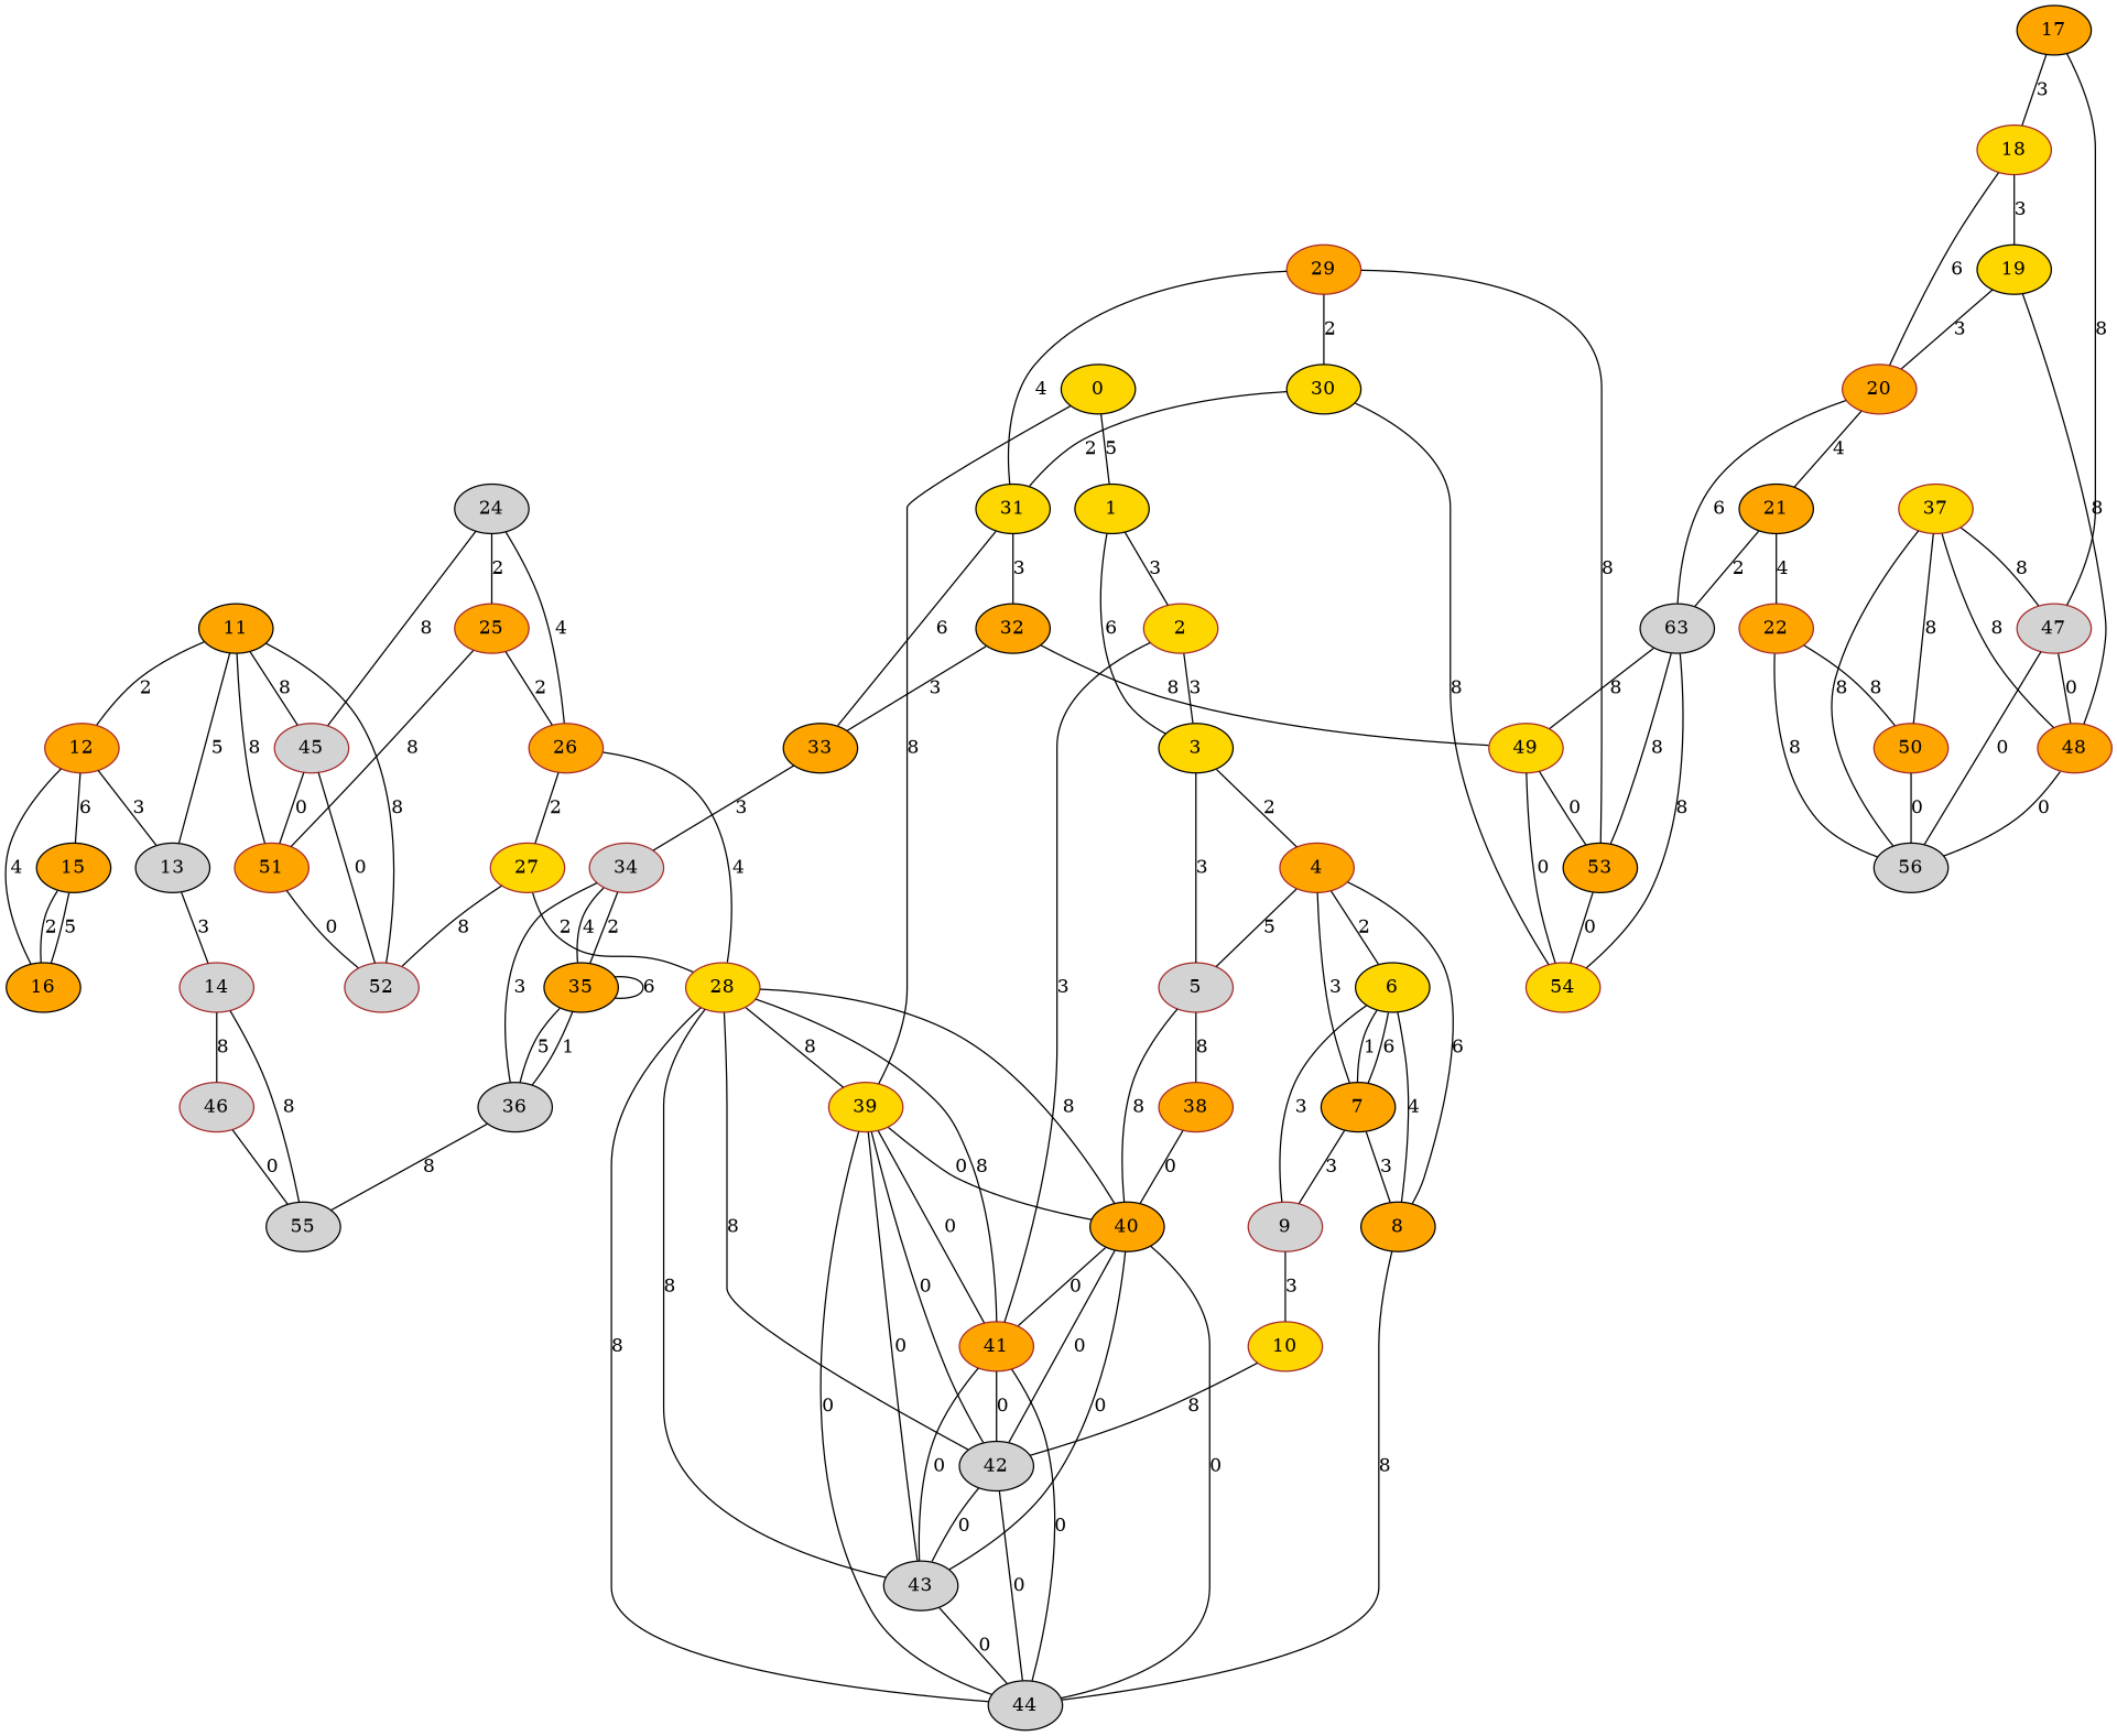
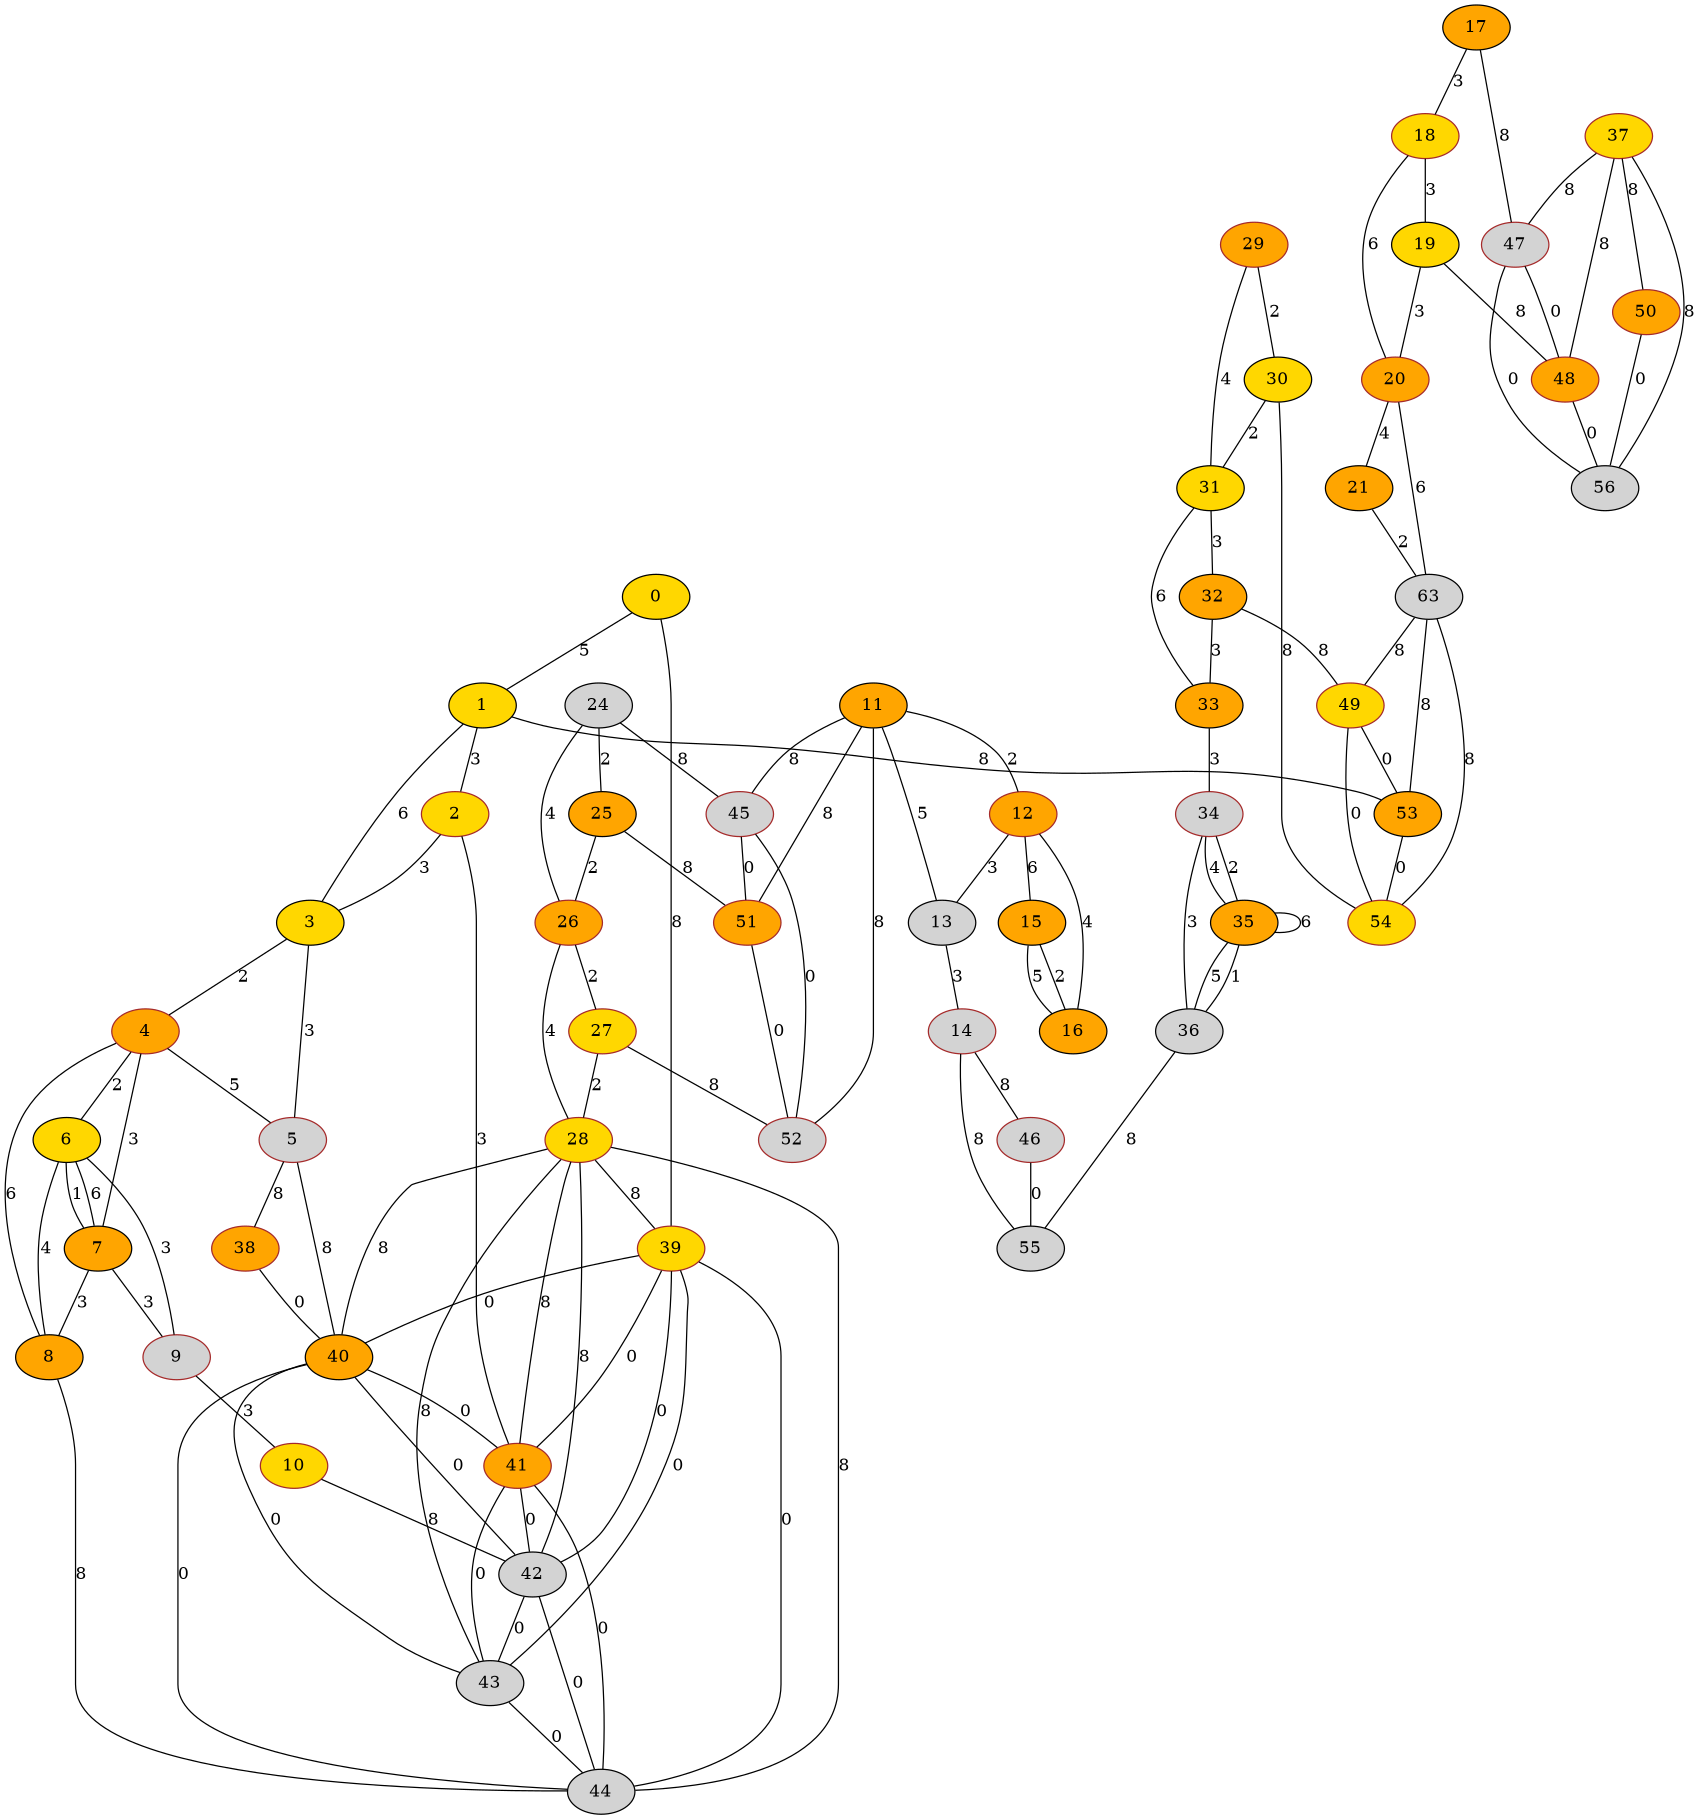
  graph {
    node [color=brown fillcolor=orange style=filled weight=1]
    0 [color=black fillcolor=gold weight=2]
    1 [color=black fillcolor=gold]
    39 [fillcolor=gold weight=3]
    2 [fillcolor=gold]
    3 [color=black fillcolor=gold]
    41 [weight=3]
    40 [color=black weight=3]
    44 [color=black fillcolor=lightgrey weight=3]
    42 [color=black fillcolor=lightgrey weight=3]
    43 [color=black fillcolor=lightgrey weight=3]
    4
    5 [fillcolor=lightgrey weight=2]
    6 [color=black fillcolor=gold]
    7 [color=black]
    8 [color=black]
    38 [weight=4]
    9 [fillcolor=lightgrey]
    10 [fillcolor=gold]
    11 [color=black]
    12
    13 [color=black fillcolor=lightgrey]
    45 [fillcolor=lightgrey weight=3]
    51 [weight=3]
    52 [fillcolor=lightgrey weight=3]
    15 [color=black weight=2]
    16 [color=black]
    14 [fillcolor=lightgrey]
    46 [fillcolor=lightgrey weight=3]
    55 [color=black fillcolor=lightgrey weight=3]
    17 [color=black]
    18 [fillcolor=gold]
    47 [fillcolor=lightgrey weight=3]
    19 [color=black fillcolor=gold]
    20
    48 [weight=3]
    56 [color=black fillcolor=lightgrey weight=3]
    21 [color=black]
    n38 [color=black fillcolor=lightgrey label=63]
-   22
    49 [fillcolor=gold weight=3]
    53 [color=black weight=3]
    54 [fillcolor=gold weight=3]
    50 [weight=3]
    24 [color=black fillcolor=lightgrey]
-   25
+   25 [color=black]
    26
    27 [fillcolor=gold]
    28 [fillcolor=gold]
    29
    30 [color=black fillcolor=gold]
    31 [color=black fillcolor=gold]
    32 [color=black]
    33 [color=black]
    34 [fillcolor=lightgrey]
    35 [color=black weight=2]
    36 [color=black fillcolor=lightgrey]
    37 [fillcolor=gold]
    0 -- 1 [label=5]
    0 -- 39 [label=8]
    1 -- 2 [label=3]
    1 -- 3 [label=6]
    39 -- 41 [label=0]
    39 -- 40 [label=0]
    39 -- 44 [label=0]
    39 -- 42 [label=0]
    39 -- 43 [label=0]
    2 -- 3 [label=3]
    2 -- 41 [label=3]
    3 -- 4 [label=2]
    3 -- 5 [label=3]
    41 -- 44 [label=0]
    41 -- 42 [label=0]
    41 -- 43 [label=0]
    40 -- 41 [label=0]
    40 -- 44 [label=0]
    40 -- 42 [label=0]
    40 -- 43 [label=0]
    42 -- 44 [label=0]
    42 -- 43 [label=0]
    43 -- 44 [label=0]
    4 -- 5 [label=5]
    4 -- 6 [label=2]
    4 -- 7 [label=3]
    4 -- 8 [label=6]
    5 -- 40 [label=8]
    5 -- 38 [label=8]
    6 -- 7 [label=1]
    6 -- 7 [label=6]
    6 -- 8 [label=4]
    6 -- 9 [label=3]
    7 -- 8 [label=3]
    7 -- 9 [label=3]
    8 -- 44 [label=8]
    38 -- 40 [label=0]
    9 -- 10 [label=3]
    10 -- 42 [label=8]
    11 -- 12 [label=2]
    11 -- 13 [label=5]
    11 -- 45 [label=8]
    11 -- 51 [label=8]
    11 -- 52 [label=8]
    12 -- 13 [label=3]
    12 -- 15 [label=6]
    12 -- 16 [label=4]
    13 -- 14 [label=3]
    45 -- 51 [label=0]
    45 -- 52 [label=0]
    51 -- 52 [label=0]
    15 -- 16 [label=2]
    15 -- 16 [label=5]
    14 -- 46 [label=8]
    14 -- 55 [label=8]
    46 -- 55 [label=0]
    17 -- 18 [label=3]
    17 -- 47 [label=8]
    18 -- 19 [label=3]
    18 -- 20 [label=6]
    47 -- 48 [label=0]
    47 -- 56 [label=0]
    19 -- 20 [label=3]
    19 -- 48 [label=8]
    20 -- 21 [label=4]
    20 -- n38 [label=6]
    48 -- 56 [label=0]
    21 -- n38 [label=2]
-   21 -- 22 [label=4]
    n38 -- 49 [label=8]
    n38 -- 53 [label=8]
    n38 -- 54 [label=8]
-   22 -- 56 [label=8]
-   22 -- 50 [label=8]
    49 -- 53 [label=0]
    49 -- 54 [label=0]
    53 -- 54 [label=0]
    50 -- 56 [label=0]
    24 -- 45 [label=8]
    24 -- 25 [label=2]
    24 -- 26 [label=4]
    25 -- 51 [label=8]
    25 -- 26 [label=2]
    26 -- 27 [label=2]
    26 -- 28 [label=4]
    27 -- 52 [label=8]
    27 -- 28 [label=2]
    28 -- 39 [label=8]
    28 -- 41 [label=8]
    28 -- 40 [label=8]
    28 -- 44 [label=8]
    28 -- 42 [label=8]
    28 -- 43 [label=8]
-   29 -- 53 [label=8]
+   1 -- 53 [label=8]
    29 -- 30 [label=2]
    29 -- 31 [label=4]
    30 -- 54 [label=8]
    30 -- 31 [label=2]
    31 -- 32 [label=3]
    31 -- 33 [label=6]
    32 -- 49 [label=8]
    32 -- 33 [label=3]
    33 -- 34 [label=3]
    34 -- 35 [label=2]
    34 -- 35 [label=4]
    34 -- 36 [label=3]
    35 -- 35 [label=6]
    35 -- 36 [label=5]
    35 -- 36 [label=1]
    36 -- 55 [label=8]
    37 -- 47 [label=8]
    37 -- 48 [label=8]
    37 -- 56 [label=8]
    37 -- 50 [label=8]
  }
